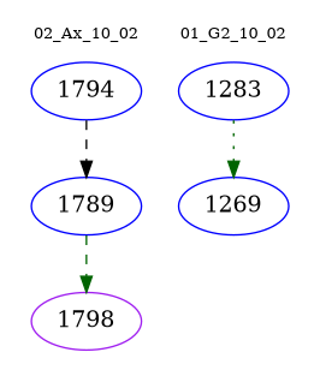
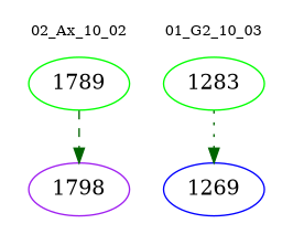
  digraph {
    node [color=blue]
    edge [color=darkgreen style=dashed]
-   n1 [label=1794]
-   n2 [label=1789]
+   n2 [color=green label=1789]
    n3 [color=purple label=1798]
-   n4 [label=1283]
+   n4 [color=green label=1283]
    n5 [label=1269]
    subgraph cluster_1 {
      color=white
      fontsize=10
      label="02_Ax_10_02"
-     n1
      n2
      n3
    }
    subgraph cluster_2 {
      color=white
      fontsize=10
-     label="01_G2_10_02"
+     label="01_G2_10_03"
      n4
      n5
    }
-   n1 -> n2 [color=black]
    n2 -> n3
    n4 -> n5 [style=dotted]
  }
